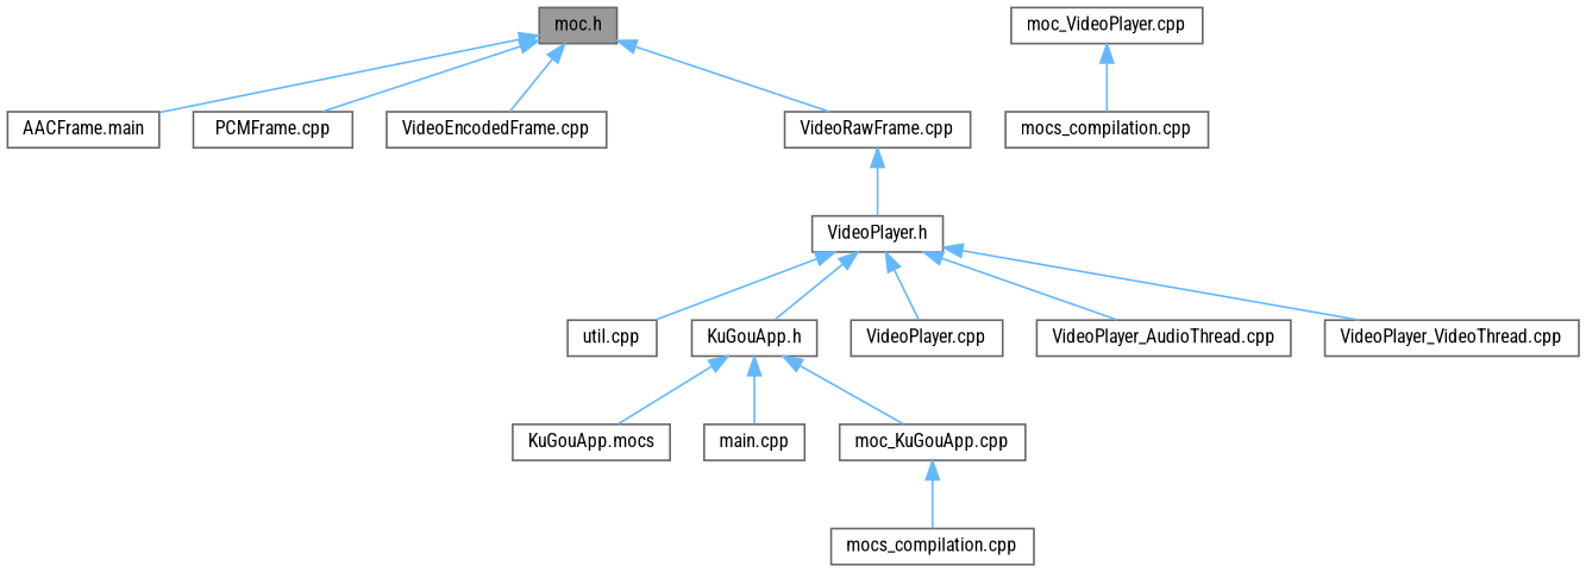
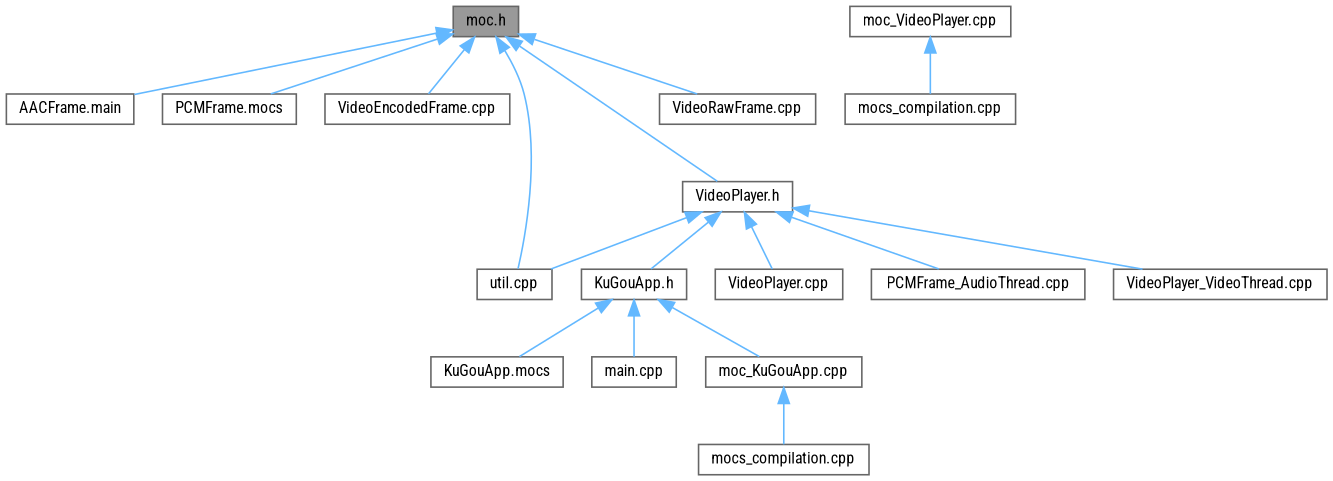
  digraph {
    fontname="Roboto Condensed"
    node [color=grey40 fillcolor=white fontname="Roboto Condensed" fontsize=10 shape=box style=filled]
    edge [color=steelblue1 dir=back fontname="Roboto Condensed" fontsize=10 labelfontname=Helvetica labelfontsize=10 style=solid]
    n1 [color=gray40 fillcolor=grey60 fontcolor=black height=0.2 label="moc.h" width=0.4]
    n2 [height=0.2 label="AACFrame.main" width=0.4]
-   n3 [height=0.2 label="PCMFrame.cpp" width=0.4]
+   n3 [height=0.2 label="PCMFrame.mocs" width=0.4]
    n4 [height=0.2 label="VideoEncodedFrame.cpp" width=0.4]
    n5 [height=0.2 label="VideoPlayer.h" width=0.4]
    n6 [height=0.2 label="VideoRawFrame.cpp" width=0.4]
    n7 [height=0.2 label="util.cpp" width=0.4]
    n8 [height=0.2 label="KuGouApp.h" width=0.4]
    n9 [height=0.2 label="VideoPlayer.cpp" width=0.4]
-   n10 [height=0.2 label="VideoPlayer_AudioThread.cpp" width=0.4]
+   n10 [height=0.2 label="PCMFrame_AudioThread.cpp" width=0.4]
    n11 [height=0.2 label="VideoPlayer_VideoThread.cpp" width=0.4]
    n12 [height=0.2 label="KuGouApp.mocs" width=0.4]
    n13 [height=0.2 label="main.cpp" width=0.4]
    n14 [height=0.2 label="moc_KuGouApp.cpp" width=0.4]
    n15 [height=0.2 label="moc_VideoPlayer.cpp" width=0.4]
    n16 [height=0.2 label="mocs_compilation.cpp" width=0.4]
    n17 [height=0.2 label="mocs_compilation.cpp" width=0.4]
    n1 -> n2
    n1 -> n3
    n1 -> n4
-   n6 -> n5
+   n1 -> n5
    n1 -> n6
+   n1 -> n7
    n5 -> n7
    n5 -> n8
    n5 -> n9
    n5 -> n10
    n5 -> n11
    n8 -> n12
    n8 -> n13
    n8 -> n14
    n14 -> n17
    n15 -> n16
  }
